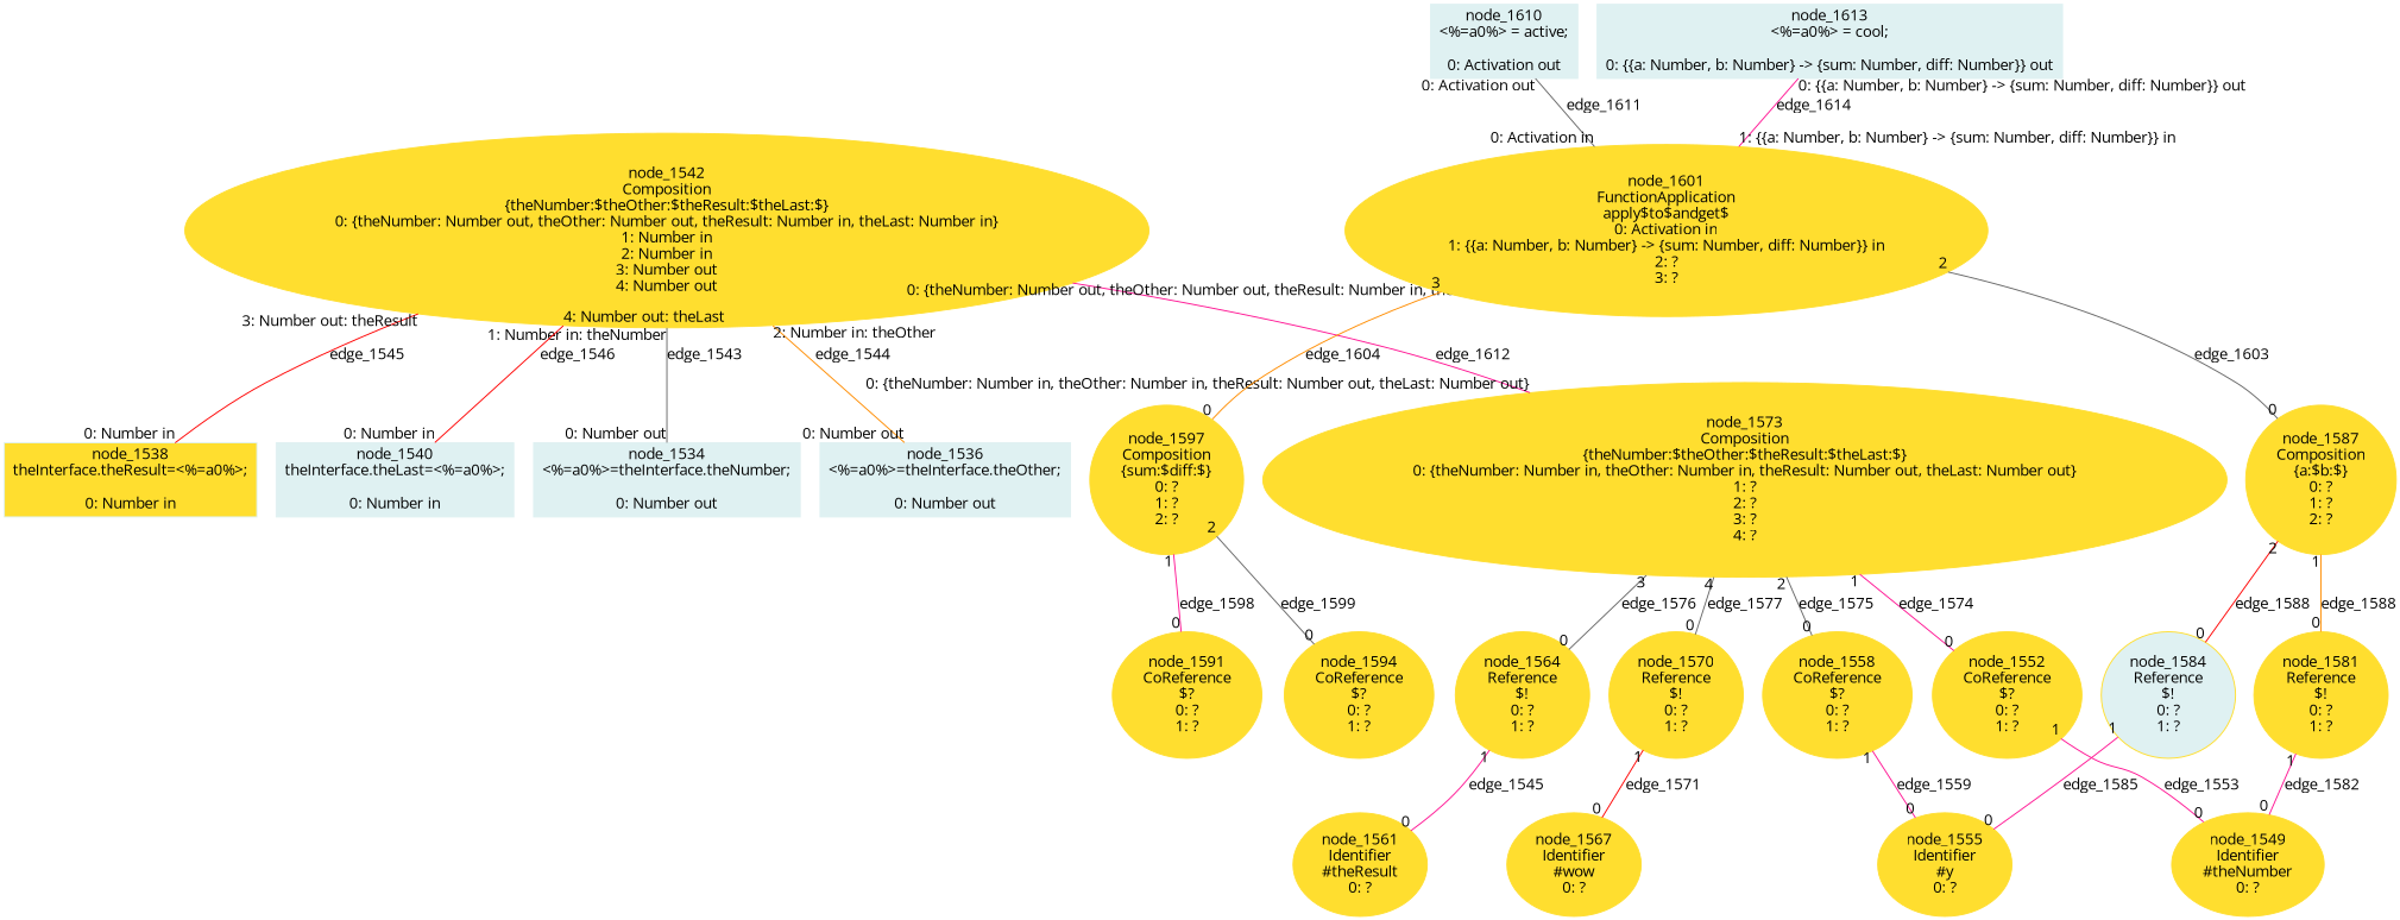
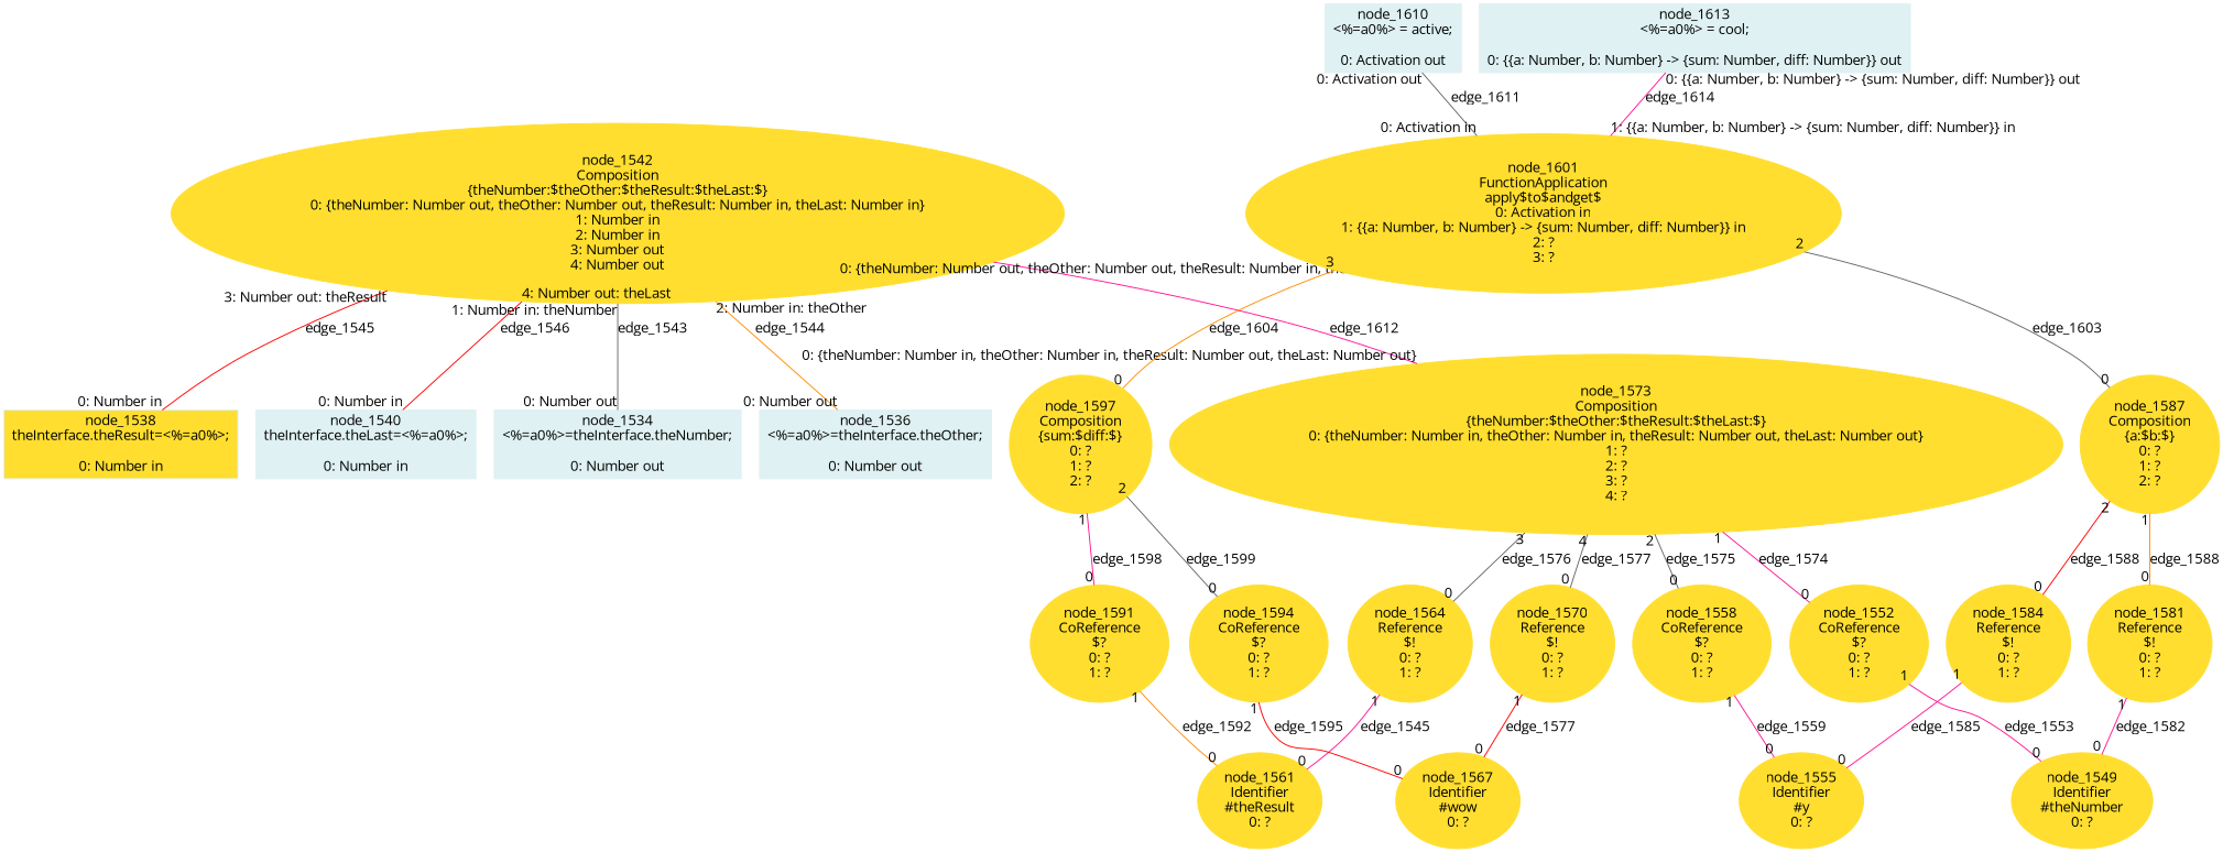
  digraph {
    fontname="Open Sans"
    node [color="#ffde2f" fontname="Open Sans" shape=ellipse style=filled]
    edge [arrowHead=none arrowsize=1 color=deeppink dir=none fontname="Open Sans" headlabel=0 taillabel=1]
    n1 [color="#dff1f2" label="node_1534\n<%=a0%>=theInterface.theNumber;\n\n0: Number out" shape=box]
    n2 [color="#dff1f2" label="node_1536\n<%=a0%>=theInterface.theOther;\n\n0: Number out" shape=box]
    n3 [color="#dff1f2" fillcolor="#ffde2f" label="node_1538\ntheInterface.theResult=<%=a0%>;\n\n0: Number in" shape=box]
    n4 [color="#dff1f2" label="node_1540\ntheInterface.theLast=<%=a0%>;\n\n0: Number in" shape=box]
    n5 [label="node_1542\nComposition\n{theNumber:$theOther:$theResult:$theLast:$}\n0: {theNumber: Number out, theOther: Number out, theResult: Number in, theLast: Number in}\n1: Number in\n2: Number in\n3: Number out\n4: Number out"]
    n6 [label="node_1573\nComposition\n{theNumber:$theOther:$theResult:$theLast:$}\n0: {theNumber: Number in, theOther: Number in, theResult: Number out, theLast: Number out}\n1: ?\n2: ?\n3: ?\n4: ?"]
    n7 [label="node_1552\nCoReference\n$?\n0: ?\n1: ?"]
    n8 [label="node_1558\nCoReference\n$?\n0: ?\n1: ?"]
    n9 [label="node_1564\nReference\n$!\n0: ?\n1: ?"]
    n10 [label="node_1570\nReference\n$!\n0: ?\n1: ?"]
    n11 [label="node_1549\nIdentifier\n#theNumber\n0: ?"]
    n12 [label="node_1555\nIdentifier\n#y\n0: ?"]
    n13 [label="node_1561\nIdentifier\n#theResult\n0: ?"]
    n14 [label="node_1567\nIdentifier\n#wow\n0: ?"]
    n15 [label="node_1581\nReference\n$!\n0: ?\n1: ?"]
-   n16 [label="node_1584\nReference\n$!\n0: ?\n1: ?" fillcolor="#dff1f2"]
+   n16 [label="node_1584\nReference\n$!\n0: ?\n1: ?"]
    n17 [label="node_1587\nComposition\n{a:$b:$}\n0: ?\n1: ?\n2: ?"]
    n18 [label="node_1591\nCoReference\n$?\n0: ?\n1: ?"]
    n19 [label="node_1594\nCoReference\n$?\n0: ?\n1: ?"]
    n20 [label="node_1597\nComposition\n{sum:$diff:$}\n0: ?\n1: ?\n2: ?"]
    n21 [label="node_1601\nFunctionApplication\napply$to$andget$\n0: Activation in\n1: {{a: Number, b: Number} -> {sum: Number, diff: Number}} in\n2: ?\n3: ?"]
    n22 [color="#dff1f2" label="node_1610\n<%=a0%> = active;\n\n0: Activation out" shape=box]
    n23 [color="#dff1f2" label="node_1613\n<%=a0%> = cool;\n\n0: {{a: Number, b: Number} -> {sum: Number, diff: Number}} out" shape=box]
    n5 -> n1 [color=gray40 headlabel="0: Number out" label=edge_1543 taillabel="1: Number in: theNumber"]
    n5 -> n2 [color=darkorange headlabel="0: Number out" label=edge_1544 taillabel="2: Number in: theOther"]
    n5 -> n3 [color=red headlabel="0: Number in" label=edge_1545 taillabel="3: Number out: theResult"]
    n5 -> n4 [color=red headlabel="0: Number in" label=edge_1546 taillabel="4: Number out: theLast"]
    n5 -> n6 [headlabel="0: {theNumber: Number in, theOther: Number in, theResult: Number out, theLast: Number out}" label=edge_1612 taillabel="0: {theNumber: Number out, theOther: Number out, theResult: Number in, theLast: Number in}"]
    n6 -> n7 [label=edge_1574]
    n6 -> n8 [color=gray40 label=edge_1575 taillabel=2]
    n6 -> n9 [color=gray40 label=edge_1576 taillabel=3]
    n6 -> n10 [color=gray40 label=edge_1577 taillabel=4]
    n7 -> n11 [label=edge_1553]
    n8 -> n12 [label=edge_1559]
    n9 -> n13 [label=edge_1545]
-   n10 -> n14 [color=red label=edge_1571]
+   n10 -> n14 [color=red label=edge_1577]
    n15 -> n11 [label=edge_1582]
    n16 -> n12 [label=edge_1585]
    n17 -> n15 [color=darkorange label=edge_1588]
    n17 -> n16 [color=red label=edge_1588 taillabel=2]
+   n18 -> n13 [color=darkorange label=edge_1592]
+   n19 -> n14 [color=red label=edge_1595]
    n20 -> n18 [label=edge_1598]
    n20 -> n19 [color=gray40 label=edge_1599 taillabel=2]
    n21 -> n17 [color=gray40 label=edge_1603 taillabel=2]
    n21 -> n20 [color=darkorange label=edge_1604 taillabel=3]
    n22 -> n21 [color=gray40 headlabel="0: Activation in" label=edge_1611 taillabel="0: Activation out"]
    n23 -> n21 [headlabel="1: {{a: Number, b: Number} -> {sum: Number, diff: Number}} in" label=edge_1614 taillabel="0: {{a: Number, b: Number} -> {sum: Number, diff: Number}} out"]
  }
